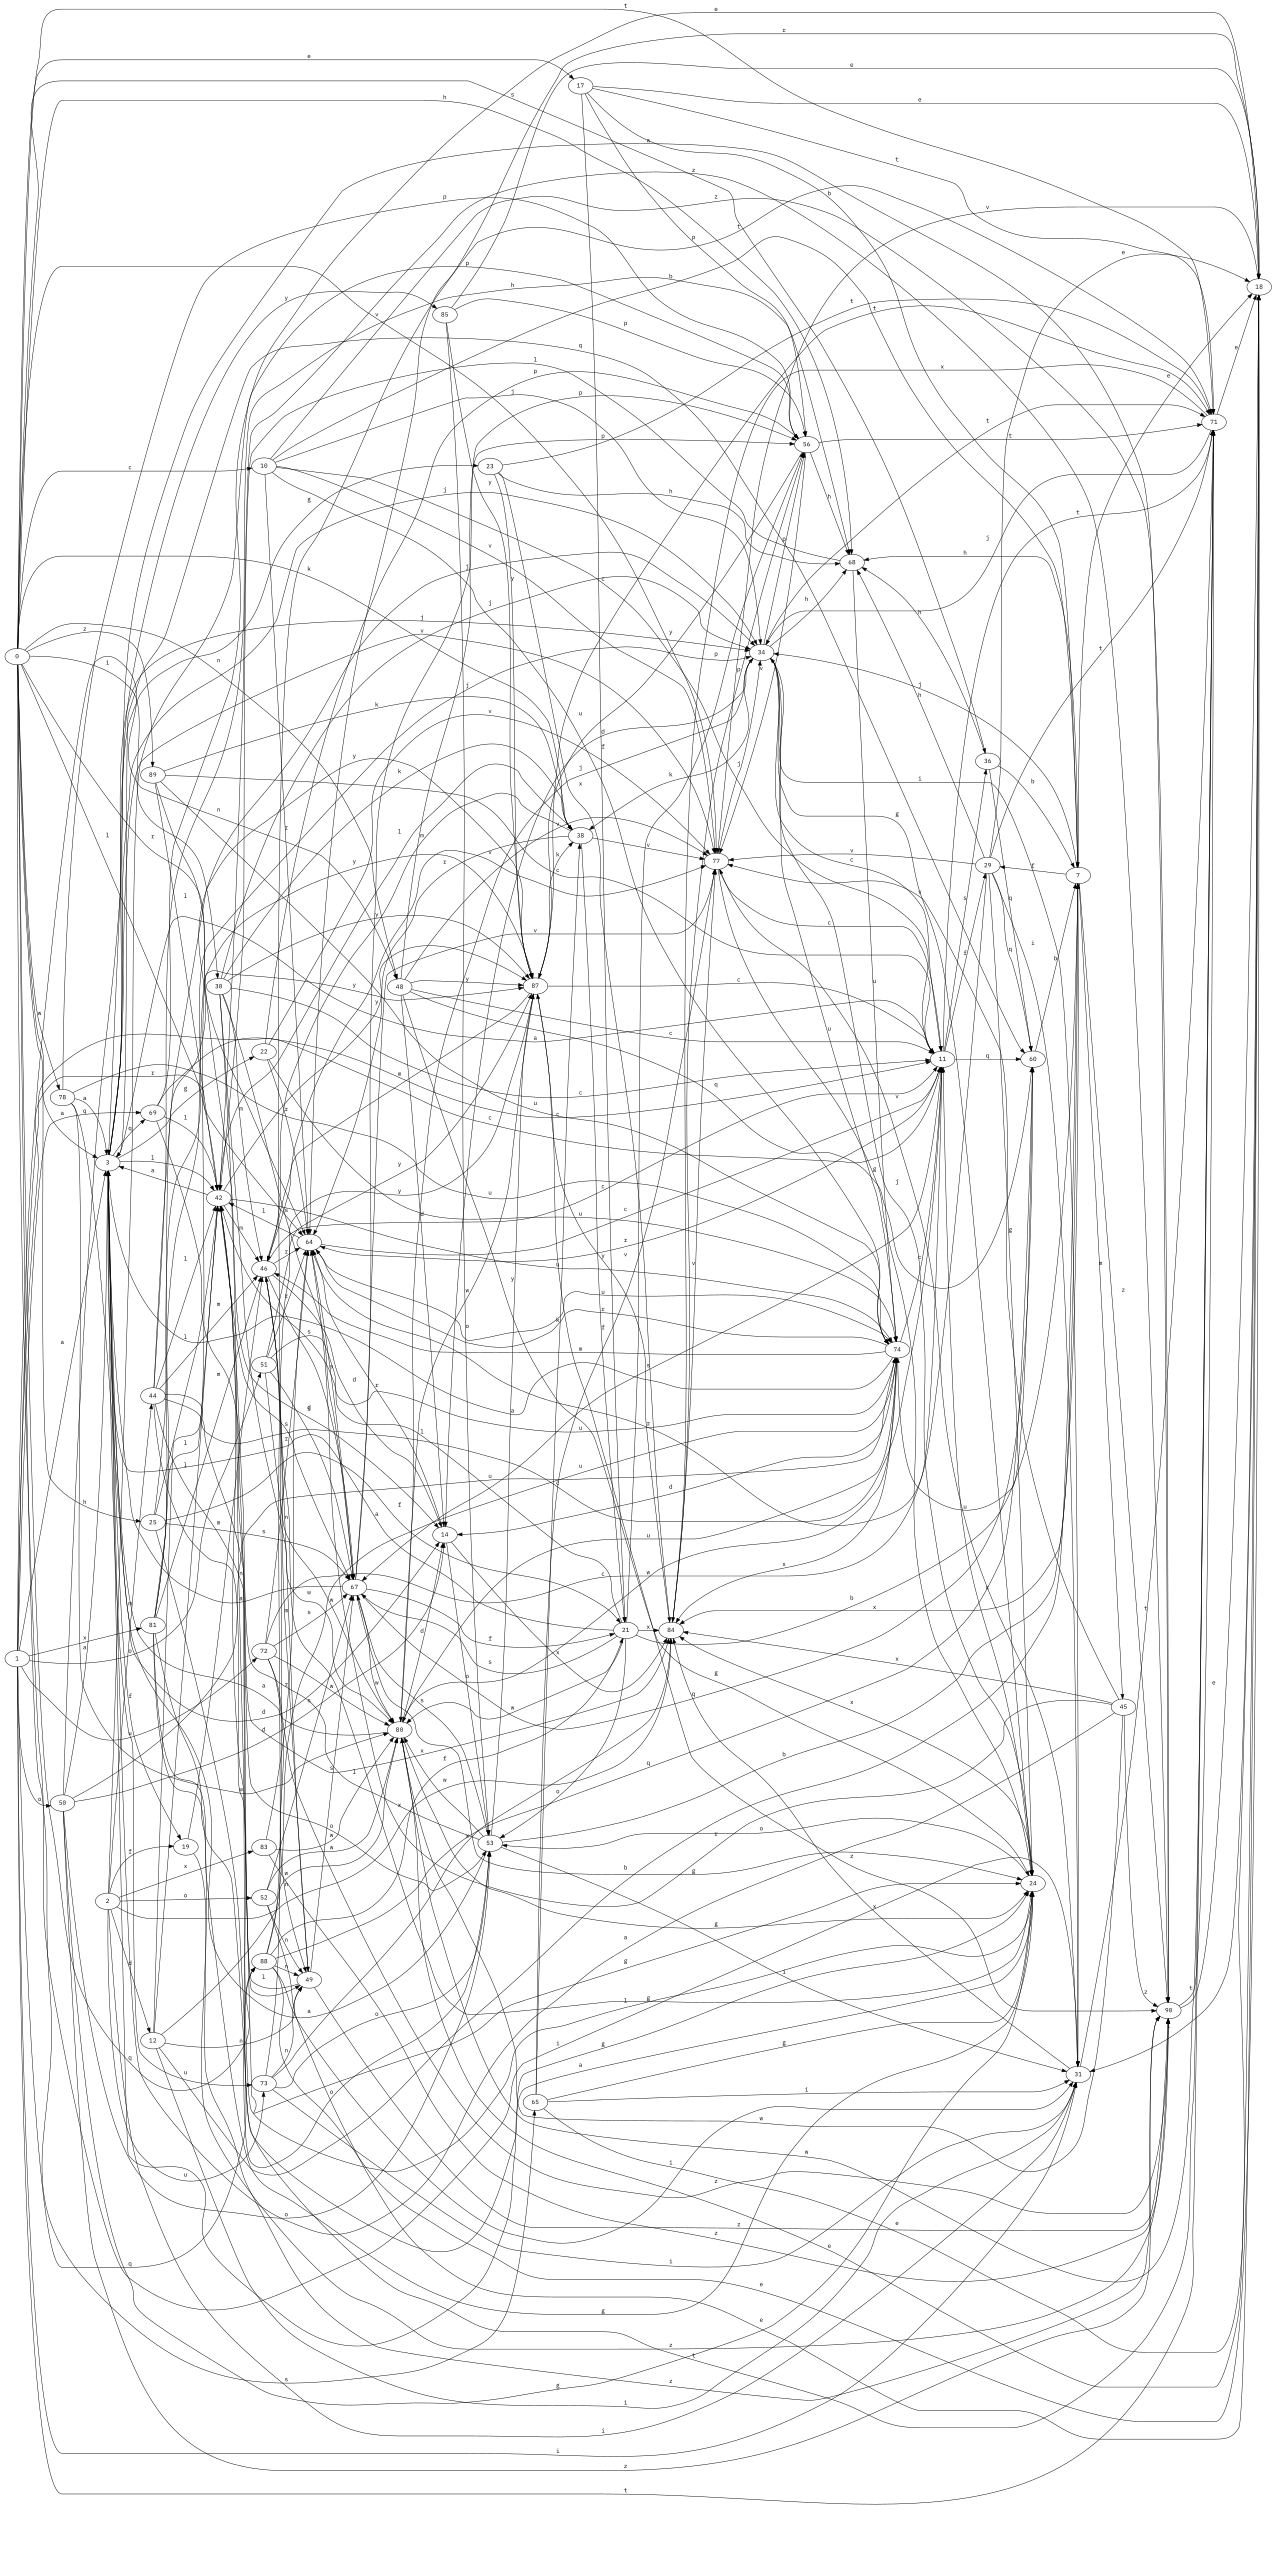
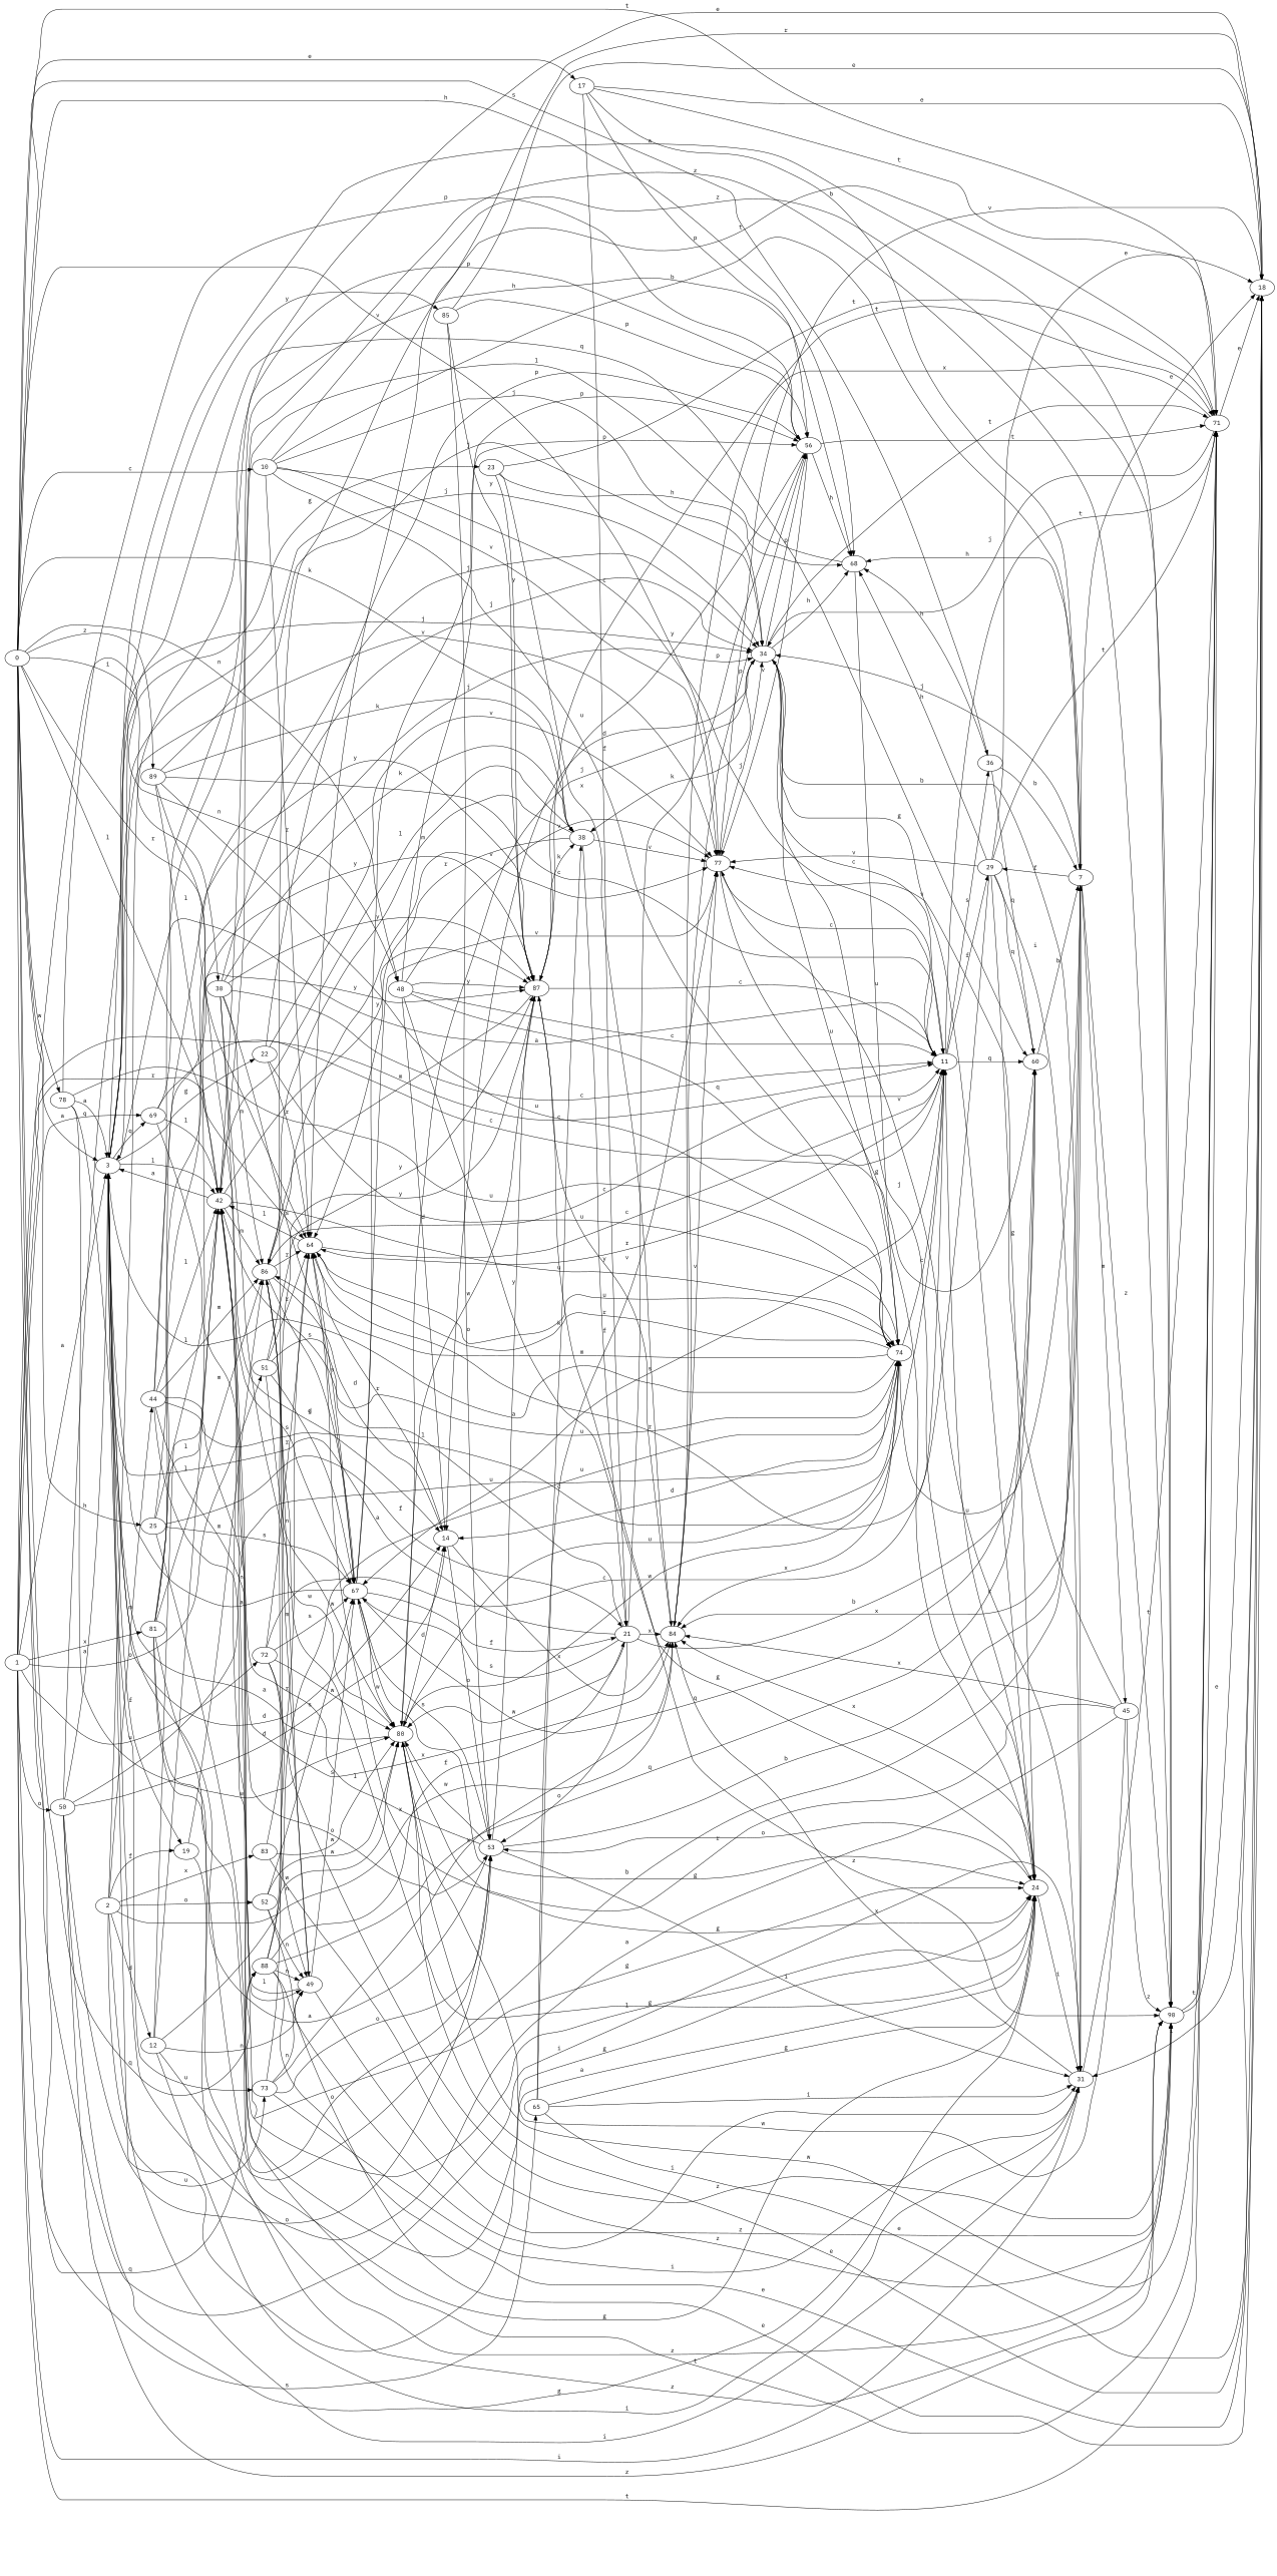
  strict digraph {
    fontname="IBM Plex Mono"
    rankdir=LR
    node [fontname="IBM Plex Mono"]
    edge [fontname="IBM Plex Mono"]
    0
    3
    10
    17
    25
    n6 [label=68]
    30
    31
    38
    42
    48
    n12 [label=88]
    64
    65
    n15 [label=36]
    71
    77
    78
    89
    n20 [label=69]
    19
    73
    22
    23
    34
    60
    85
    11
    7
    90
    74
    56
    18
    21
    67
    24
    80
    87
-   46
+   46 [label=86]
    84
    14
    49
    1
    50
    51
    72
    81
    n48 [label=29]
    53
    2
    12
    44
    52
    83
    45
    0 -> 3 [label=a]
    0 -> 10 [label=c]
    0 -> 17 [label=e]
    0 -> 25 [label=h]
    0 -> n6 [label=h]
    0 -> 30 [label=i]
    0 -> 31 [label=i]
    0 -> 38 [label=k]
    0 -> 42 [label=l]
    0 -> 48 [label=n]
    0 -> n12 [label=q]
    0 -> 64 [label=r]
    0 -> 65 [label=s]
    0 -> n15 [label=s]
    0 -> 71 [label=t]
    0 -> 77 [label=v]
    0 -> 78 [label=w]
    0 -> 89 [label=z]
    3 -> 42 [label=l]
    3 -> 77 [label=v]
    3 -> n20 [label=q]
    3 -> 19 [label=f]
    3 -> 73 [label=u]
    3 -> 22 [label=g]
    3 -> 23 [label=g]
    3 -> 34 [label=j]
    3 -> 60 [label=q]
    3 -> 85 [label=y]
    10 -> 64 [label=r]
    10 -> 77 [label=v]
    10 -> 34 [label=j]
    10 -> 11 [label=c]
    10 -> 7 [label=b]
    10 -> 90 [label=z]
    10 -> 74 [label=u]
    17 -> 71 [label=t]
    17 -> 7 [label=b]
    17 -> 56 [label=p]
    17 -> 18 [label=e]
    17 -> 21 [label=f]
    25 -> 42 [label=l]
    25 -> 34 [label=j]
    25 -> 21 [label=f]
    25 -> 67 [label=s]
    25 -> 24 [label=g]
    n6 -> 42 [label=l]
    n6 -> 74 [label=u]
    30 -> 38 [label=k]
    30 -> 34 [label=j]
    30 -> 11 [label=c]
    30 -> 67 [label=s]
    30 -> 24 [label=g]
    30 -> 80 [label=w]
    30 -> 87 [label=y]
    30 -> 46 [label=m]
    31 -> 71 [label=t]
    31 -> 77 [label=v]
    31 -> 84 [label=x]
    38 -> 42 [label=l]
    38 -> 64 [label=r]
    38 -> 77 [label=v]
    38 -> 21 [label=f]
    38 -> 46 [label=m]
    42 -> 3 [label=a]
    42 -> 90 [label=z]
    42 -> 74 [label=u]
    42 -> 67 [label=s]
    42 -> 87 [label=y]
    42 -> 46 [label=m]
    48 -> 77 [label=v]
    48 -> 60 [label=q]
    48 -> 11 [label=c]
    48 -> 56 [label=p]
    48 -> 24 [label=g]
    48 -> 87 [label=y]
    48 -> 14 [label=d]
    n12 -> 31 [label=i]
    n12 -> 71 [label=t]
    n12 -> 60 [label=q]
    n12 -> 74 [label=u]
    n12 -> 18 [label=e]
    n12 -> 21 [label=f]
    n12 -> 49 [label=n]
    64 -> 42 [label=l]
    64 -> 11 [label=c]
    64 -> 74 [label=u]
    64 -> 67 [label=s]
    65 -> 31 [label=i]
    65 -> 38 [label=k]
    65 -> 77 [label=v]
    65 -> 18 [label=e]
    65 -> 24 [label=g]
    n15 -> n6 [label=h]
    n15 -> 60 [label=q]
    n15 -> 7 [label=b]
    71 -> 34 [label=j]
    71 -> 18 [label=e]
    71 -> 80 [label=w]
    71 -> 84 [label=x]
    77 -> 34 [label=j]
    77 -> 11 [label=c]
    77 -> 24 [label=g]
    78 -> 3 [label=a]
    78 -> 74 [label=u]
    78 -> 56 [label=p]
    78 -> 80 [label=w]
    78 -> 14 [label=d]
    89 -> 38 [label=k]
    89 -> 42 [label=l]
+   89 -> 34 [label=j]
    89 -> 11 [label=c]
    89 -> 74 [label=u]
    89 -> 14 [label=d]
    n20 -> 42 [label=l]
    n20 -> 11 [label=c]
    n20 -> 18 [label=e]
    n20 -> 53 [label=o]
    19 -> 90 [label=z]
    19 -> 46 [label=m]
    73 -> 31 [label=i]
    73 -> 87 [label=y]
    73 -> 84 [label=x]
    73 -> 49 [label=n]
    73 -> 53 [label=o]
    22 -> 64 [label=r]
    22 -> 77 [label=v]
    22 -> 74 [label=u]
    22 -> 56 [label=p]
    23 -> n6 [label=h]
    23 -> 71 [label=t]
    23 -> 87 [label=y]
    23 -> 84 [label=x]
    34 -> n6 [label=h]
-   34 -> 31 [label=i]
+   34 -> 31 [label=b]
    34 -> 38 [label=k]
    34 -> 71 [label=t]
    34 -> 11 [label=c]
    34 -> 74 [label=u]
    34 -> 56 [label=p]
    34 -> 24 [label=g]
    34 -> 14 [label=d]
    60 -> 7 [label=b]
    60 -> 74 [label=u]
    85 -> 56 [label=p]
    85 -> 18 [label=e]
    85 -> 87 [label=y]
    85 -> 53 [label=o]
    11 -> 3 [label=a]
    11 -> 64 [label=r]
    11 -> n15 [label=s]
    11 -> 71 [label=t]
    11 -> 60 [label=q]
    11 -> 67 [label=s]
    11 -> n48 [label=f]
    7 -> n6 [label=h]
    7 -> 34 [label=j]
    7 -> 90 [label=z]
    7 -> 18 [label=e]
    7 -> 84 [label=x]
    7 -> n48 [label=f]
    7 -> 45 [label=m]
    90 -> 3 [label=a]
    90 -> 71 [label=t]
    90 -> 18 [label=e]
    74 -> 3 [label=a]
    74 -> 64 [label=r]
    74 -> 11 [label=c]
    74 -> 80 [label=w]
    74 -> 46 [label=m]
    74 -> 84 [label=x]
    74 -> 14 [label=d]
    56 -> n6 [label=h]
    56 -> 71 [label=t]
    56 -> 77 [label=v]
    56 -> 87 [label=y]
    18 -> 31 [label=i]
    18 -> 64 [label=r]
    18 -> 77 [label=v]
    21 -> 3 [label=a]
    21 -> 42 [label=l]
    21 -> 7 [label=b]
    21 -> 56 [label=p]
    21 -> 67 [label=s]
    21 -> 80 [label=w]
    21 -> 84 [label=x]
    21 -> 53 [label=o]
    67 -> 3 [label=a]
    67 -> 77 [label=v]
    67 -> 60 [label=q]
    67 -> 56 [label=p]
    67 -> 21 [label=f]
    67 -> 24 [label=g]
    67 -> 80 [label=w]
    24 -> 3 [label=a]
+   24 -> 31 [label=i]
    24 -> 42 [label=l]
    24 -> 34 [label=j]
    24 -> 11 [label=c]
    24 -> 84 [label=x]
    24 -> 53 [label=o]
    80 -> 3 [label=a]
    80 -> 34 [label=j]
    80 -> 74 [label=u]
    80 -> 18 [label=e]
    80 -> 24 [label=g]
    80 -> 14 [label=d]
    87 -> 38 [label=k]
    87 -> 71 [label=t]
    87 -> 11 [label=c]
    87 -> 90 [label=z]
    87 -> 80 [label=w]
    87 -> 46 [label=m]
    46 -> 64 [label=r]
    46 -> 77 [label=v]
    46 -> 11 [label=c]
    46 -> 67 [label=s]
    46 -> 24 [label=g]
    46 -> 14 [label=d]
    46 -> 49 [label=n]
    84 -> 77 [label=v]
    84 -> 56 [label=p]
    84 -> 87 [label=y]
    14 -> 64 [label=r]
    14 -> 84 [label=x]
    14 -> 53 [label=o]
    49 -> 42 [label=l]
    49 -> 90 [label=z]
    49 -> 67 [label=s]
    49 -> 46 [label=m]
    1 -> 3 [label=a]
    1 -> 31 [label=i]
    1 -> 48 [label=n]
    1 -> n12 [label=q]
    1 -> 64 [label=r]
    1 -> 71 [label=t]
    1 -> n20 [label=q]
    1 -> 11 [label=c]
    1 -> 50 [label=o]
    1 -> 51 [label=o]
    1 -> 72 [label=u]
    1 -> 81 [label=x]
    50 -> 3 [label=a]
    50 -> 34 [label=j]
    50 -> 90 [label=z]
    50 -> 74 [label=u]
    50 -> 24 [label=g]
    50 -> 14 [label=d]
    50 -> 53 [label=o]
    51 -> 64 [label=r]
    51 -> 74 [label=u]
    51 -> 67 [label=s]
    51 -> 80 [label=w]
    51 -> 87 [label=y]
    72 -> 64 [label=r]
    72 -> 11 [label=c]
    72 -> 90 [label=z]
    72 -> 67 [label=s]
    72 -> 80 [label=w]
    72 -> 49 [label=n]
    81 -> 42 [label=l]
    81 -> 34 [label=j]
    81 -> 90 [label=z]
    81 -> 24 [label=g]
    81 -> 87 [label=y]
    81 -> 46 [label=m]
    81 -> 53 [label=o]
    n48 -> n6 [label=h]
    n48 -> 31 [label=i]
    n48 -> 64 [label=r]
    n48 -> 71 [label=t]
    n48 -> 77 [label=v]
    n48 -> 60 [label=q]
    n48 -> 18 [label=e]
    n48 -> 24 [label=g]
    53 -> 3 [label=a]
    53 -> 31 [label=i]
    53 -> 42 [label=l]
    53 -> 7 [label=b]
    53 -> 67 [label=s]
    53 -> 80 [label=w]
    53 -> 87 [label=y]
    2 -> 31 [label=i]
    2 -> 19 [label=f]
    2 -> 73 [label=u]
    2 -> 56 [label=p]
    2 -> 84 [label=x]
    2 -> 12 [label=d]
    2 -> 44 [label=m]
    2 -> 52 [label=o]
    2 -> 83 [label=x]
    12 -> 31 [label=i]
    12 -> 42 [label=l]
    12 -> 7 [label=b]
    12 -> 80 [label=w]
    12 -> 87 [label=y]
    12 -> 49 [label=n]
    44 -> n6 [label=h]
    44 -> 42 [label=l]
    44 -> 71 [label=t]
    44 -> 11 [label=c]
    44 -> 87 [label=y]
    44 -> 46 [label=m]
    44 -> 84 [label=x]
    44 -> 49 [label=n]
    52 -> 18 [label=e]
    52 -> 67 [label=s]
    52 -> 80 [label=w]
    52 -> 49 [label=n]
    83 -> 64 [label=r]
    83 -> 90 [label=z]
    83 -> 80 [label=w]
    45 -> 3 [label=a]
    45 -> 64 [label=r]
    45 -> 77 [label=v]
    45 -> 90 [label=z]
    45 -> 80 [label=w]
    45 -> 84 [label=x]
  }
